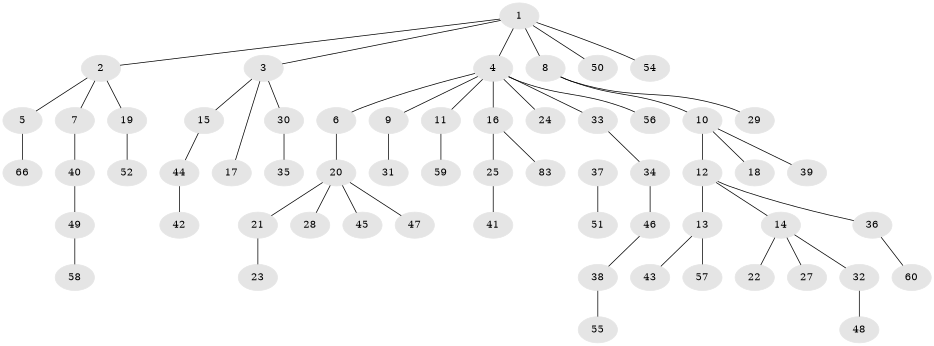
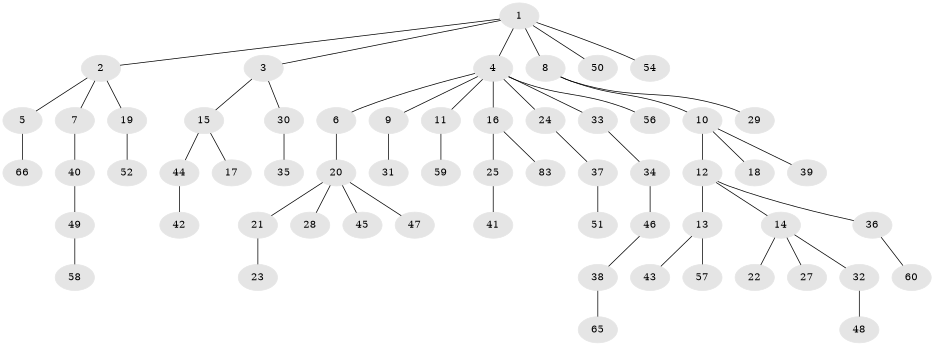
  graph {
    node [color=gray90 style=filled]
    1
    2
    3
    4
    8
    50
    54
    5
    7
    19
    15
    30
    6
    9
    11
    16
    24
    33
    56
    10
    29
    n22 [label=66]
    40
    52
    17
    44
    35
    20
    31
    59
    25
    n32 [label=83]
    37
    34
    21
    28
    45
    47
    49
    12
    18
    39
    13
    14
    36
    43
    57
    22
    27
    32
    60
    38
-   55
+   55 [label=65]
    48
    42
    41
    23
    51
    46
    58
    1 -- 2
    1 -- 3
    1 -- 4
    1 -- 8
    1 -- 50
    1 -- 54
    2 -- 5
    2 -- 7
    2 -- 19
    3 -- 15
    3 -- 30
    4 -- 6
    4 -- 9
    4 -- 11
    4 -- 16
    4 -- 24
    4 -- 33
    4 -- 56
    8 -- 10
    8 -- 29
    5 -- n22
    7 -- 40
    19 -- 52
-   3 -- 17
+   15 -- 17
    15 -- 44
    30 -- 35
    6 -- 20
    9 -- 31
    11 -- 59
    16 -- 25
    16 -- n32
+   24 -- 37
    33 -- 34
    10 -- 12
    10 -- 18
    10 -- 39
    40 -- 49
    44 -- 42
    20 -- 21
    20 -- 28
    20 -- 45
    20 -- 47
    25 -- 41
    37 -- 51
    34 -- 46
    21 -- 23
    49 -- 58
    12 -- 13
    12 -- 14
    12 -- 36
    13 -- 43
    13 -- 57
    14 -- 22
    14 -- 27
    14 -- 32
    36 -- 60
    32 -- 48
    38 -- 55
    46 -- 38
  }
